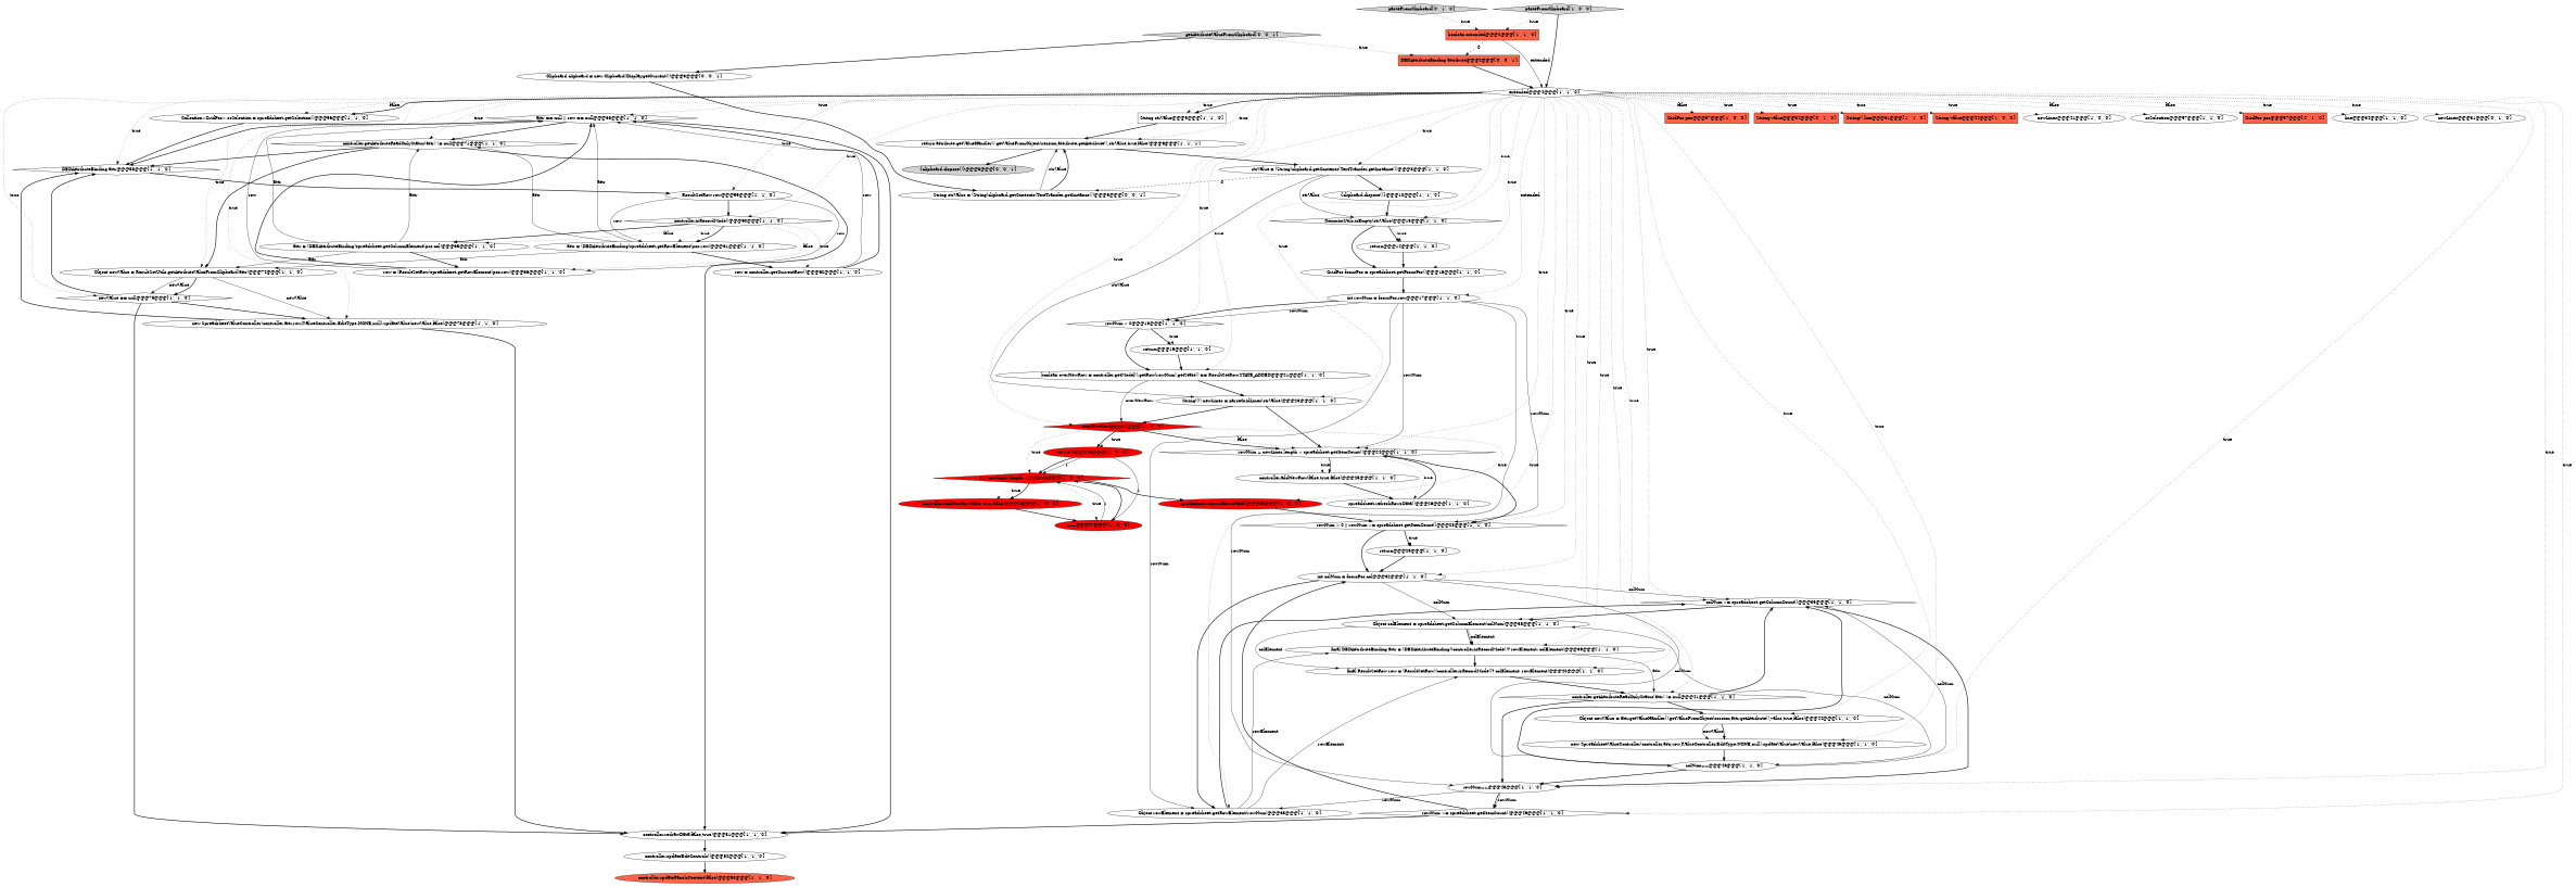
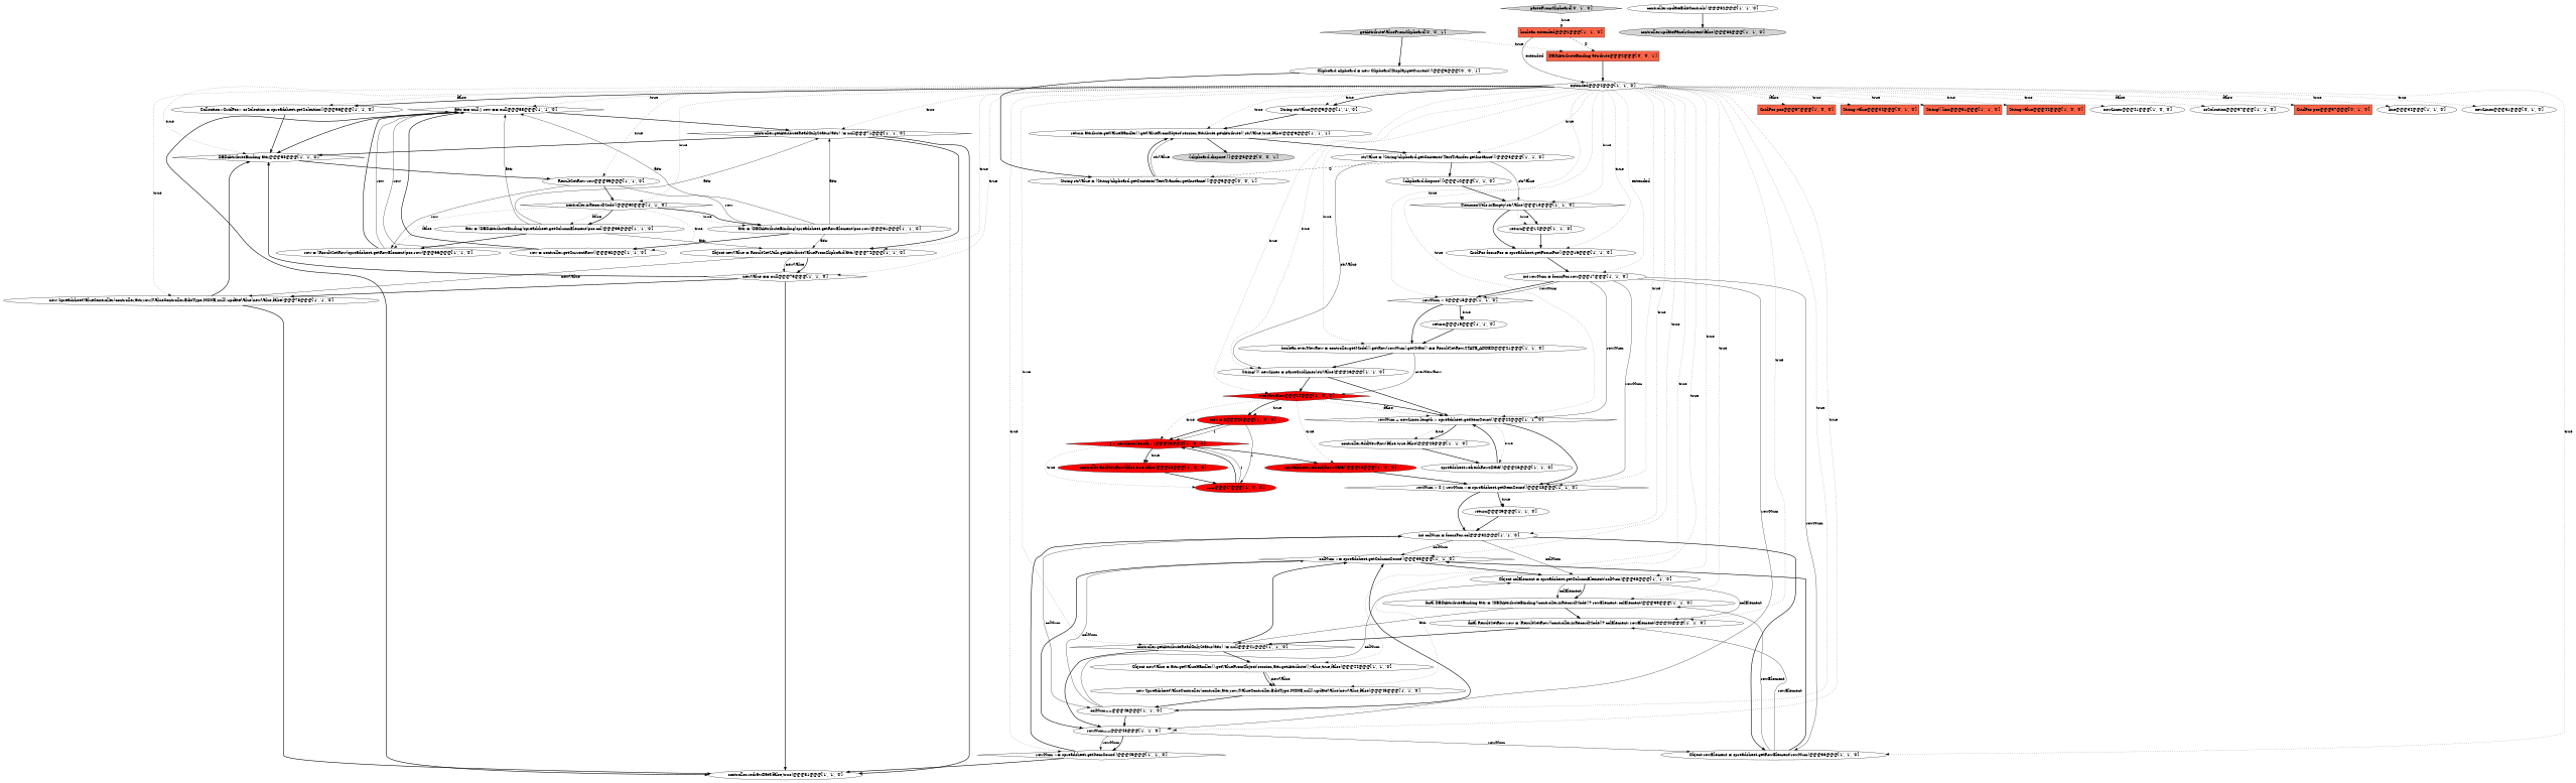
  digraph {
    node [fillcolor=white shape=ellipse style=filled]
    edge [style=bold]
    n1 [label="attr == null || row == null@@@68@@@['1', '1', '0']" shape=diamond]
    n2 [label="controller.redrawData(false,true)@@@81@@@['1', '1', '0']"]
    n3 [label="controller.getAttributeReadOnlyStatus(attr) != null@@@71@@@['1', '1', '0']" shape=diamond]
    n4 [label="DBDAttributeBinding attr@@@58@@@['1', '1', '0']" shape=diamond]
    n5 [label="controller.updateEditControls()@@@82@@@['1', '1', '0']"]
    n6 [label="Object newValue = ResultSetUtils.getAttributeValueFromClipboard(attr)@@@74@@@['1', '1', '0']"]
    n7 [label="ResultSetRow row@@@59@@@['1', '1', '0']"]
    n8 [fillcolor=red label="spreadsheet.refreshRowsData()@@@30@@@['1', '0', '0']"]
    n9 [label="rowNum < 0 || rowNum >= spreadsheet.getItemCount()@@@28@@@['1', '1', '0']" shape=diamond]
    n10 [label="int colNum = focusPos.col@@@32@@@['1', '1', '0']"]
    n11 [label="return@@@29@@@['1', '1', '0']"]
    n12 [label="Clipboard clipboard = new Clipboard(Display.getCurrent())@@@3@@@['0', '0', '1']"]
    n13 [label="String strValue = (String)clipboard.getContents(TextTransfer.getInstance())@@@5@@@['0', '0', '1']"]
    n14 [label="return attribute.getValueHandler().getValueFromObject(session,attribute.getAttribute(),strValue,true,false)@@@6@@@['1', '1', '1']"]
    n15 [label="String(((( newLines = parseGridLines(strValue)@@@23@@@['1', '1', '0']"]
    n16 [label="rowNum + newLines.length > spreadsheet.getItemCount()@@@24@@@['1', '1', '0']" shape=diamond]
    n17 [fillcolor=red label="overNewRow@@@24@@@['1', '0', '0']" shape=diamond]
    n18 [label="controller.addNewRow(false,true,false)@@@25@@@['1', '1', '0']"]
    n19 [label="spreadsheet.refreshRowsData()@@@26@@@['1', '1', '0']"]
    n20 [fillcolor=red label="int i = 0@@@25@@@['1', '0', '0']"]
    n21 [fillcolor=red label="i < newLines.length - 1@@@26@@@['1', '0', '0']" shape=diamond]
    n22 [label="return@@@19@@@['1', '1', '0']"]
    n23 [label="boolean overNewRow = controller.getModel().getRow(rowNum).getState() == ResultSetRow.STATE_ADDED@@@21@@@['1', '1', '0']"]
-   n24 [fillcolor=tomato label="controller.updatePanelsContent(false)@@@83@@@['1', '1', '0']"]
+   n24 [fillcolor=lightgray label="controller.updatePanelsContent(false)@@@83@@@['1', '1', '0']"]
    n25 [fillcolor=red label="controller.addNewRow(false,true,false)@@@28@@@['1', '0', '0']"]
    n26 [fillcolor=red label="i++@@@27@@@['1', '0', '0']"]
    n27 [fillcolor=tomato label="GridPos pos@@@67@@@['1', '0', '0']" shape=box]
    n28 [label="new SpreadsheetValueController(controller,attr,row,IValueController.EditType.NONE,null).updateValue(newValue,false)@@@78@@@['1', '1', '0']"]
    n29 [label="extended@@@4@@@['1', '1', '0']" shape=diamond]
    n30 [label="int rowNum = focusPos.row@@@17@@@['1', '1', '0']"]
    n31 [label="final DBDAttributeBinding attr = (DBDAttributeBinding)(controller.isRecordMode()? rowElement: colElement)@@@39@@@['1', '1', '0']"]
    n32 [label="final ResultSetRow row = (ResultSetRow)(controller.isRecordMode()? colElement: rowElement)@@@40@@@['1', '1', '0']"]
    n33 [label="rowNum >= spreadsheet.getItemCount()@@@49@@@['1', '1', '0']" shape=diamond]
    n34 [fillcolor=tomato label="String value@@@34@@@['0', '1', '0']" shape=box]
    n35 [label="colNum >= spreadsheet.getColumnCount()@@@35@@@['1', '1', '0']" shape=diamond]
    n36 [label="controller.getAttributeReadOnlyStatus(attr) != null@@@41@@@['1', '1', '0']" shape=diamond]
    n37 [label="strValue = (String)clipboard.getContents(TextTransfer.getInstance())@@@8@@@['1', '1', '0']"]
    n38 [fillcolor=tomato label="String(( line@@@31@@@['1', '1', '0']" shape=box]
    n39 [fillcolor=tomato label="String value@@@44@@@['1', '0', '0']" shape=box]
    n40 [label="newLines@@@41@@@['1', '0', '0']"]
    n41 [label="Object colElement = spreadsheet.getColumnElement(colNum)@@@38@@@['1', '1', '0']"]
    n42 [label="CommonUtils.isEmpty(strValue)@@@13@@@['1', '1', '0']" shape=diamond]
    n43 [label="new SpreadsheetValueController(controller,attr,row,IValueController.EditType.NONE,null).updateValue(newValue,false)@@@45@@@['1', '1', '0']"]
    n44 [label="controller.isRecordMode()@@@60@@@['1', '1', '0']" shape=diamond]
-   n45 [label="String strValue@@@5@@@['1', '1', '0']" shape=box]
+   n45 [label="String strValue@@@5@@@['1', '1', '0']"]
    n46 [label="Object rowElement = spreadsheet.getRowElement(rowNum)@@@33@@@['1', '1', '0']"]
    n47 [label="ssSelection@@@57@@@['1', '1', '0']"]
    n48 [label="rowNum++@@@48@@@['1', '1', '0']"]
    n49 [label="Object newValue = attr.getValueHandler().getValueFromObject(session,attr.getAttribute(),value,true,false)@@@44@@@['1', '1', '0']"]
    n50 [label="rowNum < 0@@@18@@@['1', '1', '0']" shape=diamond]
    n51 [fillcolor=tomato label="GridPos pos@@@57@@@['0', '1', '0']" shape=box]
    n52 [label="GridPos focusPos = spreadsheet.getFocusPos()@@@16@@@['1', '1', '0']"]
    n53 [label="Collection<GridPos> ssSelection = spreadsheet.getSelection()@@@56@@@['1', '1', '0']"]
    n54 [label="colNum++@@@46@@@['1', '1', '0']"]
    n55 [label="line@@@34@@@['1', '1', '0']"]
    n56 [label="newValue == null@@@75@@@['1', '1', '0']" shape=diamond]
    n57 [label="newLines@@@31@@@['0', '1', '0']"]
    n58 [label="{clipboard.dispose()}@@@10@@@['1', '1', '0']"]
    n59 [label="return@@@14@@@['1', '1', '0']"]
    n60 [label="row = (ResultSetRow)spreadsheet.getRowElement(pos.row)@@@66@@@['1', '1', '0']"]
    n61 [label="row = controller.getCurrentRow()@@@62@@@['1', '1', '0']"]
    n62 [label="attr = (DBDAttributeBinding)spreadsheet.getRowElement(pos.row)@@@61@@@['1', '1', '0']"]
    n63 [label="attr = (DBDAttributeBinding)spreadsheet.getColumnElement(pos.col)@@@65@@@['1', '1', '0']"]
    n64 [fillcolor=lightgray label="{clipboard.dispose()}@@@8@@@['0', '0', '1']"]
    n65 [fillcolor=lightgray label="getAttributeValueFromClipboard['0', '0', '1']" shape=diamond]
    n66 [fillcolor=tomato label="DBDAttributeBinding attribute@@@2@@@['0', '0', '1']" shape=box]
-   n67 [fillcolor=lightgray label="pasteFromClipboard['1', '0', '0']" shape=diamond]
    n68 [fillcolor=tomato label="boolean extended@@@2@@@['1', '1', '0']" shape=box]
    n69 [fillcolor=lightgray label="pasteFromClipboard['0', '1', '0']" shape=diamond]
    n1 -> n2
    n1 -> n3
    n1 -> n4
-   n2 -> n5
    n3 -> n2
    n3 -> n4
    n3 -> n6
    n4 -> n7
    n5 -> n24
    n6 -> n28 [label=newValue style=solid]
    n6 -> n56 [label=newValue style=solid]
    n6 -> n56
    n7 -> n44
    n7 -> n60 [label=row style=solid]
    n7 -> n62 [label=row style=solid]
    n8 -> n9
    n9 -> n10
    n9 -> n11
    n9 -> n11 [label=true style=dotted]
    n10 -> n35 [label=colNum style=solid]
    n10 -> n41 [label=colNum style=solid]
    n10 -> n46
    n10 -> n54 [label=colNum style=solid]
    n11 -> n10
    n12 -> n13
    n13 -> n14 [label=strValue style=solid]
    n13 -> n14
    n14 -> n37
    n14 -> n64
    n15 -> n16
    n15 -> n17
    n16 -> n9
    n16 -> n18 [label=true style=dotted]
    n16 -> n18
    n16 -> n19 [label=true style=dotted]
    n17 -> n8 [label=true style=dotted]
    n17 -> n16 [label=false style=dotted]
    n17 -> n16
    n17 -> n20
    n17 -> n20 [label=true style=dotted]
    n17 -> n21 [label=true style=dotted]
    n18 -> n19
    n19 -> n16
    n20 -> n21 [label=i style=solid]
    n20 -> n21
    n20 -> n26 [label=i style=solid]
    n21 -> n8
    n21 -> n25 [label=true style=dotted]
    n21 -> n25
    n21 -> n26 [label=true style=dotted]
    n22 -> n23
    n23 -> n15
    n23 -> n17 [label=overNewRow style=solid]
    n25 -> n26
    n26 -> n21
    n26 -> n21 [label=i style=solid]
    n28 -> n2
    n28 -> n4
    n29 -> n1 [label=true style=dotted]
    n29 -> n3 [label=true style=dotted]
    n29 -> n4 [label=true style=dotted]
    n29 -> n6 [label=true style=dotted]
    n29 -> n7 [label=true style=dotted]
    n29 -> n9 [label=true style=dotted]
    n29 -> n10 [label=true style=dotted]
    n29 -> n14 [label=true style=dotted]
    n29 -> n15 [label=true style=dotted]
    n29 -> n16 [label=true style=dotted]
    n29 -> n17 [label=true style=dotted]
    n29 -> n23 [label=true style=dotted]
    n29 -> n27 [label=false style=dotted]
    n29 -> n28 [label=true style=dotted]
    n29 -> n30 [label=extended style=dotted]
    n29 -> n31 [label=true style=dotted]
    n29 -> n32 [label=true style=dotted]
    n29 -> n33 [label=true style=dotted]
    n29 -> n34 [label=true style=dotted]
    n29 -> n35 [label=true style=dotted]
    n29 -> n36 [label=true style=dotted]
    n29 -> n37 [label=true style=dotted]
    n29 -> n38 [label=true style=dotted]
    n29 -> n39 [label=true style=dotted]
    n29 -> n40 [label=true style=dotted]
    n29 -> n41 [label=true style=dotted]
    n29 -> n42 [label=true style=dotted]
    n29 -> n43 [label=true style=dotted]
    n29 -> n44 [label=true style=dotted]
    n29 -> n45
    n29 -> n45 [label=true style=dotted]
    n29 -> n46 [label=true style=dotted]
    n29 -> n47 [label=false style=dotted]
    n29 -> n48 [label=true style=dotted]
    n29 -> n49 [label=true style=dotted]
    n29 -> n50 [label=true style=dotted]
    n29 -> n51 [label=false style=dotted]
    n29 -> n52 [label=true style=dotted]
    n29 -> n53 [label=false style=dotted]
    n29 -> n53
    n29 -> n54 [label=true style=dotted]
    n29 -> n55 [label=true style=dotted]
    n29 -> n56 [label=true style=dotted]
    n29 -> n57 [label=true style=dotted]
    n30 -> n9 [label=rowNum style=solid]
    n30 -> n16 [label=rowNum style=solid]
    n30 -> n46 [label=rowNum style=solid]
    n30 -> n48 [label=rowNum style=solid]
    n30 -> n50
    n30 -> n50 [label=rowNum style=solid]
    n31 -> n32
    n31 -> n36 [label=attr style=solid]
    n32 -> n36
    n33 -> n2
    n33 -> n10
    n35 -> n41
    n35 -> n48
    n36 -> n35
    n36 -> n48
    n36 -> n49
    n37 -> n13 [label=0 style=dashed]
    n37 -> n15 [label=strValue style=solid]
    n37 -> n42 [label=strValue style=solid]
    n37 -> n58
    n41 -> n31 [label=colElement style=solid]
    n41 -> n31
    n41 -> n32 [label=colElement style=solid]
    n42 -> n52
    n42 -> n59
    n42 -> n59 [label=true style=dotted]
    n43 -> n54
    n44 -> n60 [label=false style=dotted]
    n44 -> n61 [label=true style=dotted]
    n44 -> n62 [label=true style=dotted]
    n44 -> n62
    n44 -> n63 [label=false style=dotted]
    n44 -> n63
    n45 -> n14
    n46 -> n31 [label=rowElement style=solid]
    n46 -> n32 [label=rowElement style=solid]
    n46 -> n35
    n48 -> n33 [label=rowNum style=solid]
    n48 -> n33
    n48 -> n46 [label=rowNum style=solid]
    n49 -> n43 [label=newValue style=solid]
    n49 -> n43
    n50 -> n22
    n50 -> n22 [label=true style=dotted]
    n50 -> n23
    n52 -> n30
    n53 -> n4
    n54 -> n35 [label=colNum style=solid]
    n54 -> n35
    n54 -> n41 [label=colNum style=solid]
    n54 -> n48
    n56 -> n2
    n56 -> n4
    n56 -> n28
    n58 -> n42
    n59 -> n52
    n60 -> n1
    n60 -> n1 [label=row style=solid]
    n61 -> n1 [label=row style=solid]
    n61 -> n1
    n62 -> n1 [label=attr style=solid]
    n62 -> n3 [label=attr style=solid]
    n62 -> n6 [label=attr style=solid]
    n62 -> n61
    n63 -> n1 [label=attr style=solid]
    n63 -> n3 [label=attr style=solid]
    n63 -> n6 [label=attr style=solid]
    n63 -> n60
    n65 -> n12
    n65 -> n66 [label=true style=dotted]
    n66 -> n29
-   n67 -> n29
-   n67 -> n68 [label=true style=dotted]
    n68 -> n29 [label=extended style=solid]
    n68 -> n66 [label=0 style=dashed]
    n69 -> n68 [label=true style=dotted]
  }
